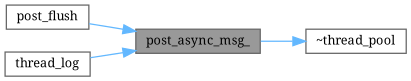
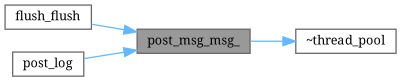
  digraph {
    fontname="Noto Serif"
    rankdir=RL
    node [color=grey40 fillcolor=white fontname="Noto Serif" fontsize=10 shape=box style=filled]
    edge [color=steelblue1 dir=back fontname="Noto Serif" fontsize=10 labelfontname=Helvetica labelfontsize=10 style=solid]
-   n1 [color=gray40 fillcolor=grey60 fontcolor=black height=0.2 label=post_async_msg_ width=0.4]
-   n2 [height=0.2 label=post_flush width=0.4]
-   n3 [height=0.2 label=thread_log width=0.4]
+   n1 [color=gray40 fillcolor=grey60 fontcolor=black height=0.2 label=post_msg_msg_ width=0.4]
+   n2 [height=0.2 label=flush_flush width=0.4]
+   n3 [height=0.2 label=post_log width=0.4]
    n4 [height=0.2 label="~thread_pool" width=0.4]
    n1 -> n2
    n1 -> n3
    n4 -> n1
  }
